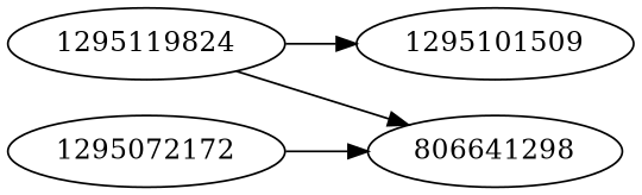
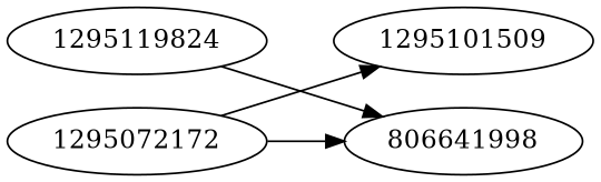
  strict digraph {
    rankdir=LR
    1295119824
    1295101509
-   806641998 [label=806641298]
+   806641998
    1295072172
-   1295119824 -> 1295101509
+   1295072172 -> 1295101509
    1295119824 -> 806641998
    1295072172 -> 806641998
  }
